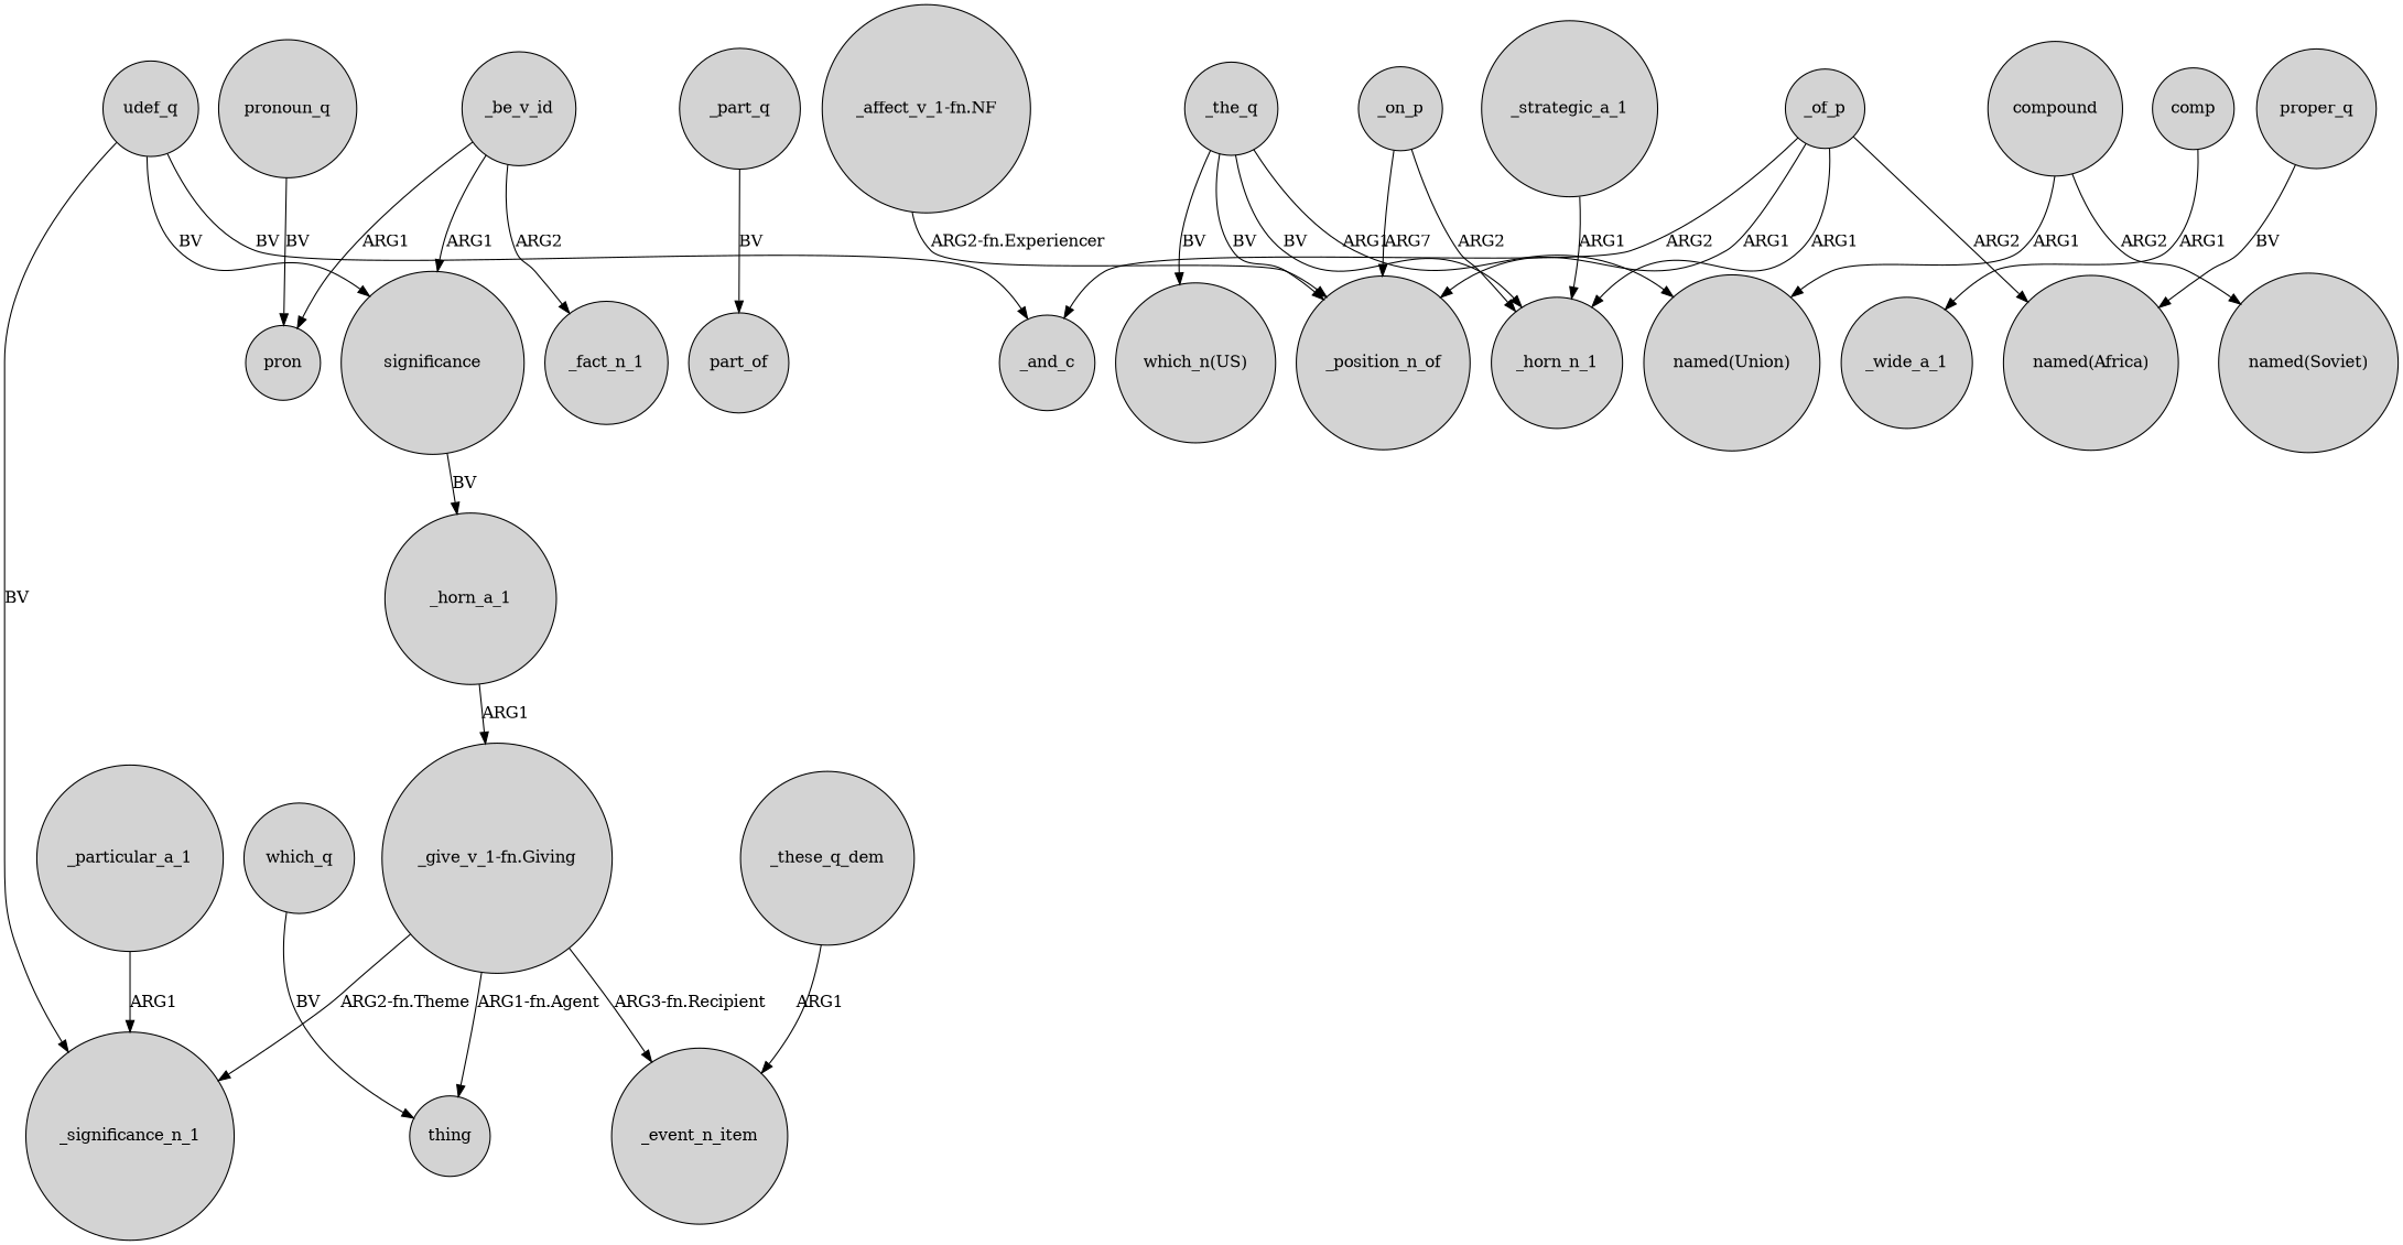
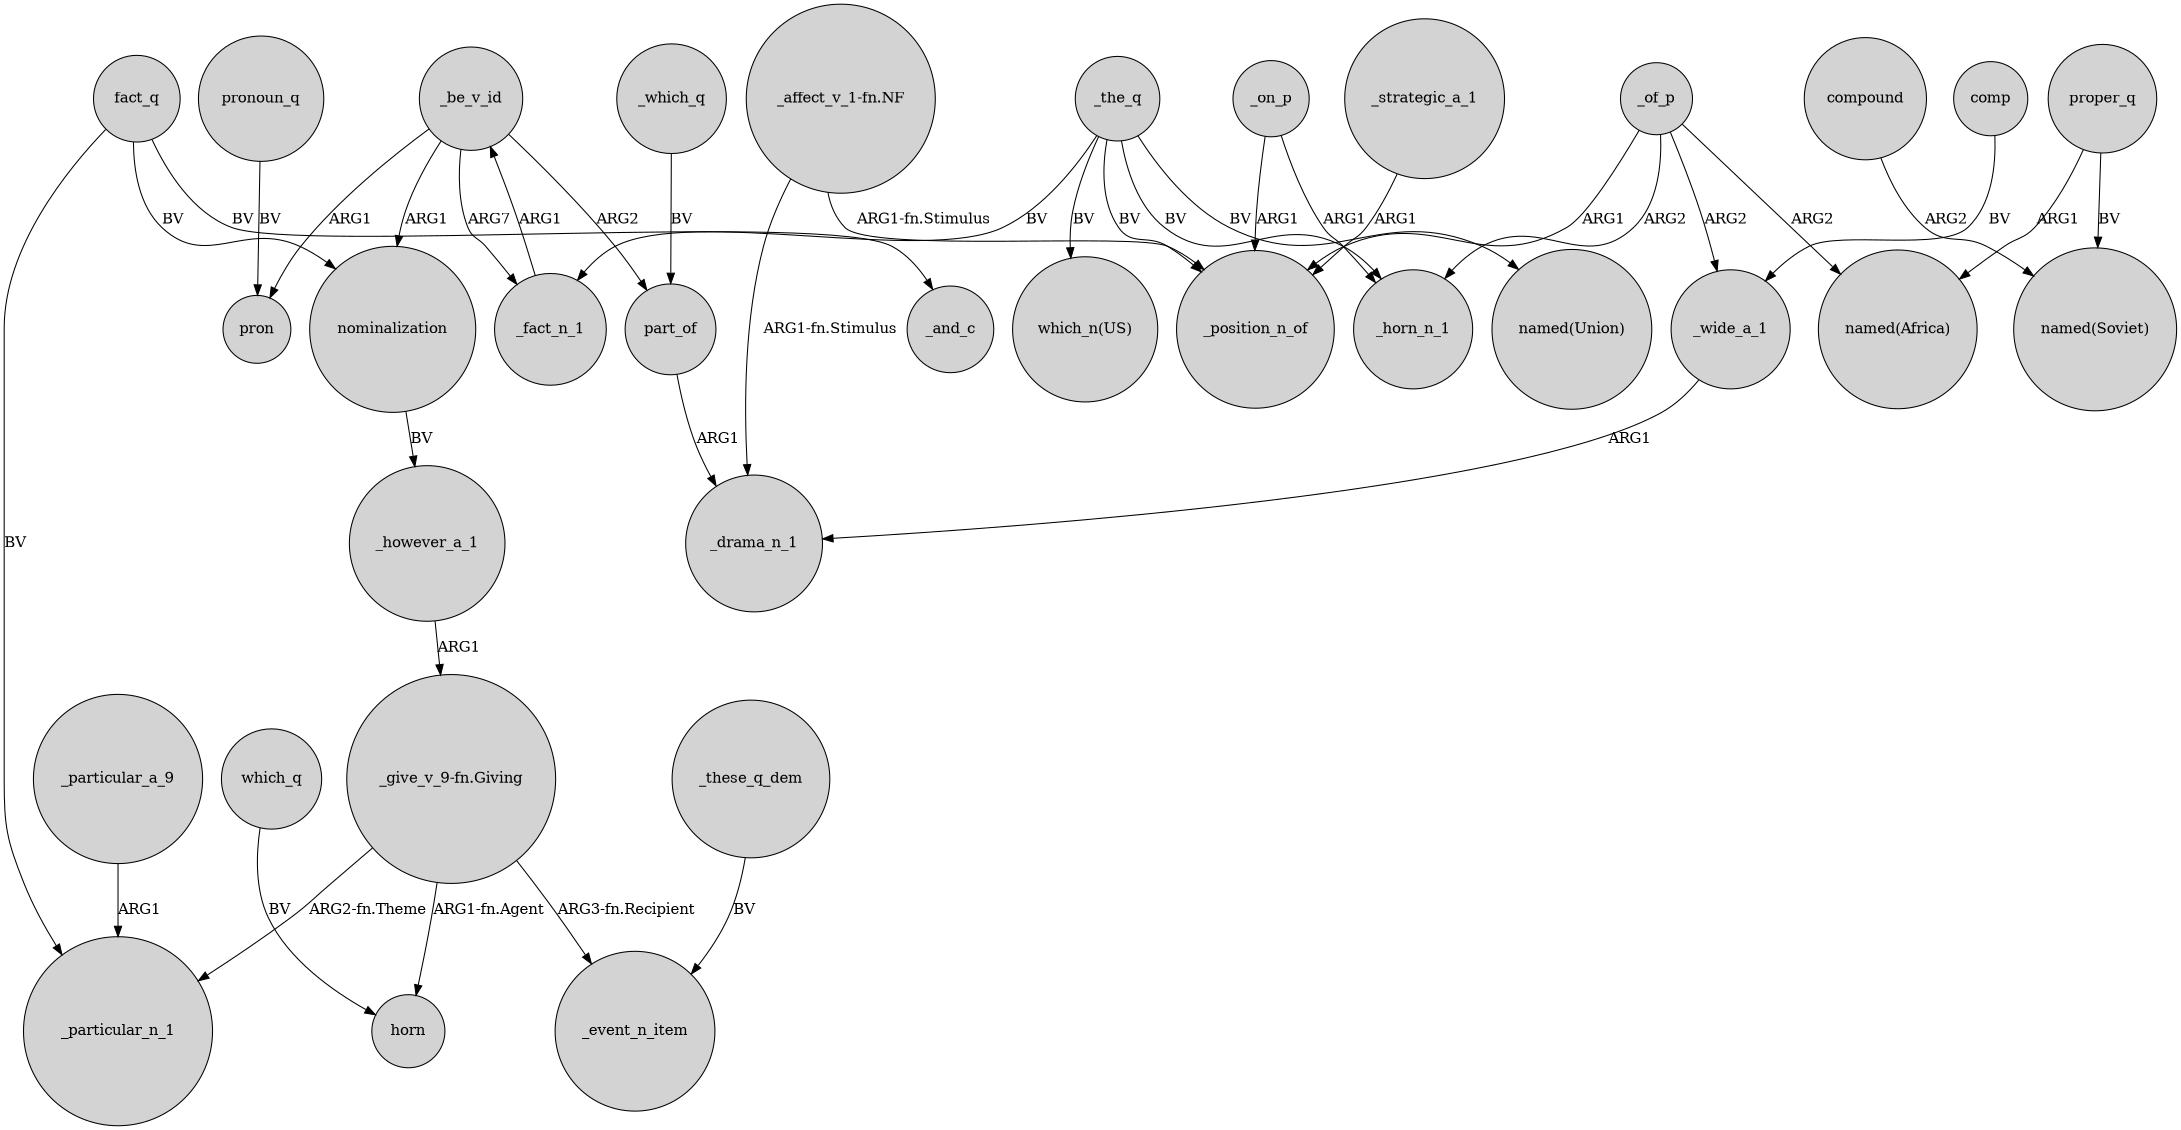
  digraph {
    node [shape=circle style=filled]
-   udef_q
-   _significance_n_1
-   nominalization [label=significance]
+   udef_q [label=fact_q]
+   _significance_n_1 [label=_particular_n_1]
+   nominalization
    _and_c
-   _however_a_1 [label=_horn_a_1]
+   _however_a_1
    "_affect_v_1-fn.NF"
+   _drama_n_1
    _position_n_of
    proper_q
    "named(Africa)"
    "named(Soviet)"
-   "_give_v_1-fn.Giving"
+   "_give_v_1-fn.Giving" [label="_give_v_9-fn.Giving"]
    _event_n_item
-   thing
-   _particular_a_1
+   thing [label=horn]
+   _particular_a_1 [label=_particular_a_9]
    _fact_n_1
    _be_v_id
    pron
    part_of
    _wide_a_1
    _the_q
    _horn_n_1
    n23 [label="which_n(US)"]
    "named(Union)"
    _of_p
    _these_q_dem
-   _part_q
+   _part_q [label=_which_q]
    pronoun_q
    compound
    _on_p
    comp
    _strategic_a_1
    which_q
    udef_q -> _significance_n_1 [label=BV]
    udef_q -> nominalization [label=BV]
    udef_q -> _and_c [label=BV]
    nominalization -> _however_a_1 [label=BV]
    _however_a_1 -> "_give_v_1-fn.Giving" [label=ARG1]
-   "_affect_v_1-fn.NF" -> _position_n_of [label="ARG2-fn.Experiencer"]
-   proper_q -> "named(Africa)" [label=BV]
+   "_affect_v_1-fn.NF" -> _drama_n_1 [label="ARG1-fn.Stimulus"]
+   "_affect_v_1-fn.NF" -> _position_n_of [label="ARG1-fn.Stimulus"]
+   proper_q -> "named(Africa)" [label=ARG1]
+   proper_q -> "named(Soviet)" [label=BV]
    "_give_v_1-fn.Giving" -> _significance_n_1 [label="ARG2-fn.Theme"]
    "_give_v_1-fn.Giving" -> _event_n_item [label="ARG3-fn.Recipient"]
    "_give_v_1-fn.Giving" -> thing [label="ARG1-fn.Agent"]
    _particular_a_1 -> _significance_n_1 [label=ARG1]
+   _fact_n_1 -> _be_v_id [label=ARG1]
    _be_v_id -> nominalization [label=ARG1]
-   _be_v_id -> _fact_n_1 [label=ARG2]
+   _be_v_id -> _fact_n_1 [label=ARG7]
    _be_v_id -> pron [label=ARG1]
+   _be_v_id -> part_of [label=ARG2]
+   part_of -> _drama_n_1 [label=ARG1]
+   _wide_a_1 -> _drama_n_1 [label=ARG1]
    _the_q -> _position_n_of [label=BV]
+   _the_q -> _fact_n_1 [label=BV]
    _the_q -> _horn_n_1 [label=BV]
    _the_q -> n23 [label=BV]
-   _the_q -> "named(Union)" [label=ARG1]
-   _of_p -> _and_c [label=ARG2]
+   _the_q -> "named(Union)" [label=BV]
+   _of_p -> _wide_a_1 [label=ARG2]
    _of_p -> _position_n_of [label=ARG1]
    _of_p -> "named(Africa)" [label=ARG2]
-   _of_p -> _horn_n_1 [label=ARG1]
-   _these_q_dem -> _event_n_item [label=ARG1]
+   _of_p -> _horn_n_1 [label=ARG2]
+   _these_q_dem -> _event_n_item [label=BV]
    _part_q -> part_of [label=BV]
    pronoun_q -> pron [label=BV]
    compound -> "named(Soviet)" [label=ARG2]
-   compound -> "named(Union)" [label=ARG1]
-   _on_p -> _position_n_of [label=ARG7]
-   _on_p -> _horn_n_1 [label=ARG2]
-   comp -> _wide_a_1 [label=ARG1]
-   _strategic_a_1 -> _horn_n_1 [label=ARG1]
+   _on_p -> _position_n_of [label=ARG1]
+   _on_p -> _horn_n_1 [label=ARG1]
+   comp -> _wide_a_1 [label=BV]
+   _strategic_a_1 -> _position_n_of [label=ARG1]
    which_q -> thing [label=BV]
  }
